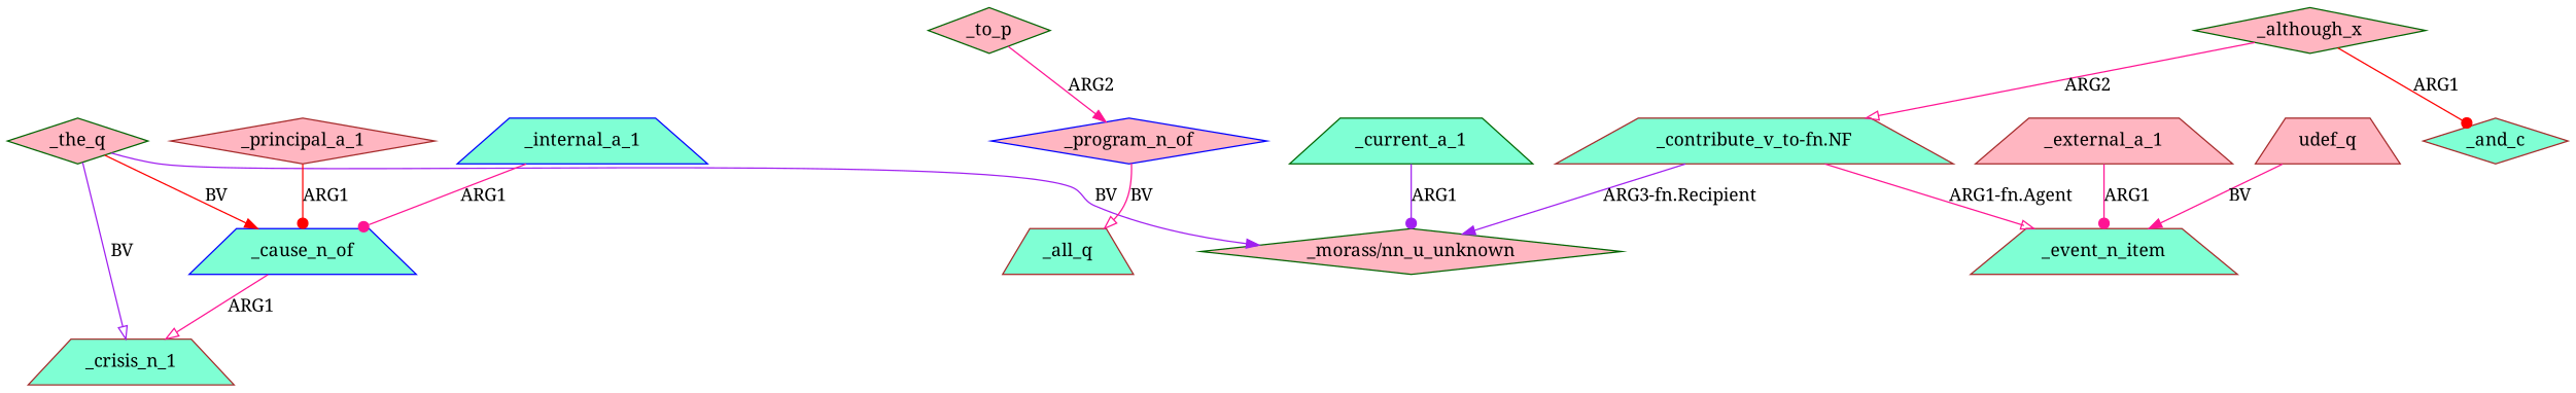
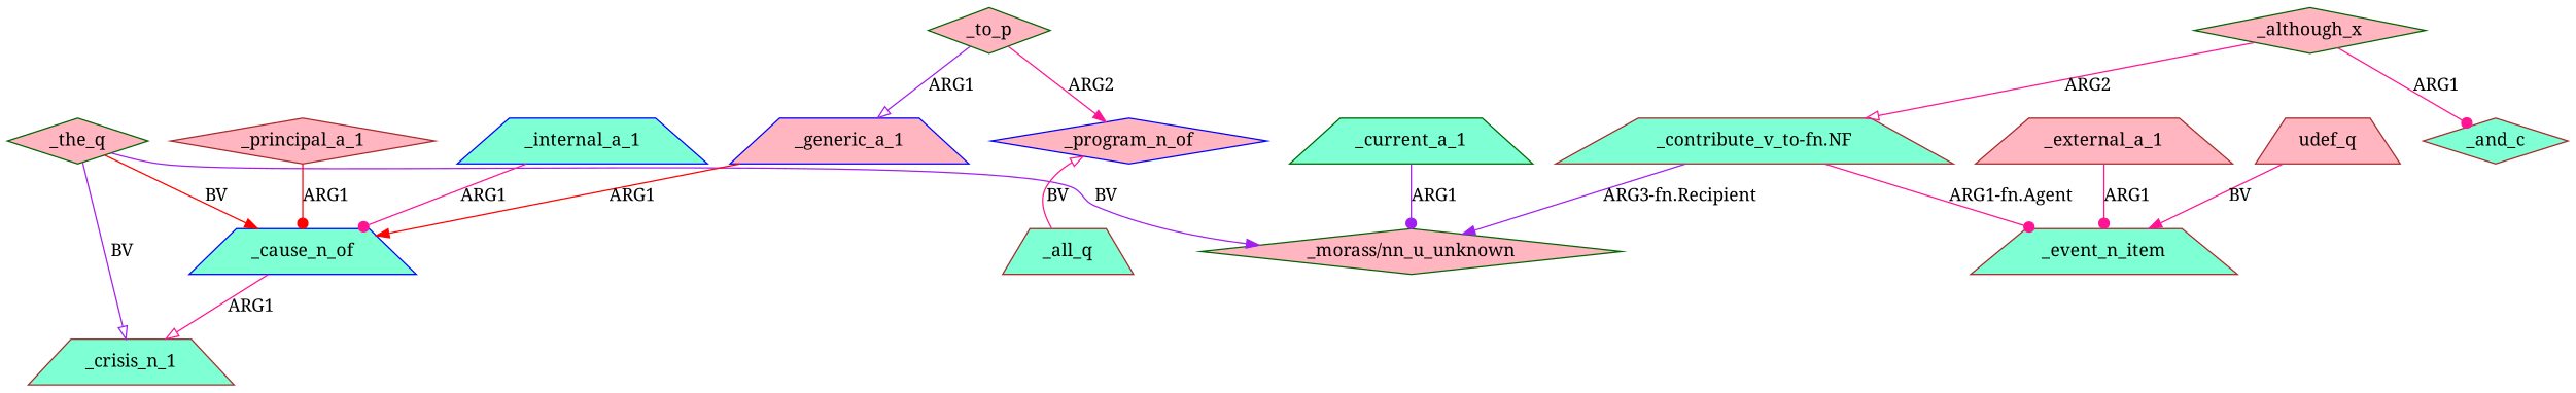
  digraph {
    fontname="Noto Serif"
    node [color=brown fillcolor=lightpink fontname="Noto Serif" shape=trapezium style=filled]
    edge [arrowhead=normal color=deeppink fontname="Noto Serif"]
    _the_q [color=darkgreen shape=diamond]
    _cause_n_of [color=blue fillcolor=aquamarine]
    _crisis_n_1 [fillcolor=aquamarine]
    "_morass/nn_u_unknown" [color=darkgreen shape=diamond]
    _although_x [color=darkgreen shape=diamond]
    _and_c [fillcolor=aquamarine shape=diamond]
    "_contribute_v_to-fn.NF" [fillcolor=aquamarine]
    _event_n_item [fillcolor=aquamarine]
    _current_a_1 [color=darkgreen fillcolor=aquamarine]
    _principal_a_1 [shape=diamond]
    _external_a_1
    _internal_a_1 [color=blue fillcolor=aquamarine]
    udef_q
    _to_p [color=darkgreen shape=diamond]
+   _generic_a_1 [color=blue]
    _program_n_of [color=blue shape=diamond]
    _all_q [fillcolor=aquamarine]
    _the_q -> _cause_n_of [color=red label=BV]
    _the_q -> _crisis_n_1 [arrowhead=onormal color=purple label=BV]
    _the_q -> "_morass/nn_u_unknown" [color=purple label=BV]
    _cause_n_of -> _crisis_n_1 [arrowhead=onormal label=ARG1]
-   _although_x -> _and_c [arrowhead=dot color=red label=ARG1]
+   _although_x -> _and_c [arrowhead=dot label=ARG1]
    _although_x -> "_contribute_v_to-fn.NF" [arrowhead=onormal label=ARG2]
    "_contribute_v_to-fn.NF" -> "_morass/nn_u_unknown" [color=purple label="ARG3-fn.Recipient"]
-   "_contribute_v_to-fn.NF" -> _event_n_item [arrowhead=onormal label="ARG1-fn.Agent"]
+   "_contribute_v_to-fn.NF" -> _event_n_item [arrowhead=dot label="ARG1-fn.Agent"]
    _current_a_1 -> "_morass/nn_u_unknown" [arrowhead=dot color=purple label=ARG1]
    _principal_a_1 -> _cause_n_of [arrowhead=dot color=red label=ARG1]
    _external_a_1 -> _event_n_item [arrowhead=dot label=ARG1]
    _internal_a_1 -> _cause_n_of [arrowhead=dot label=ARG1]
    udef_q -> _event_n_item [label=BV]
+   _to_p -> _generic_a_1 [arrowhead=onormal color=purple label=ARG1]
    _to_p -> _program_n_of [label=ARG2]
-   _program_n_of -> _all_q [arrowhead=onormal label=BV]
+   _generic_a_1 -> _cause_n_of [color=red label=ARG1]
+   _all_q -> _program_n_of [arrowhead=onormal label=BV]
  }
